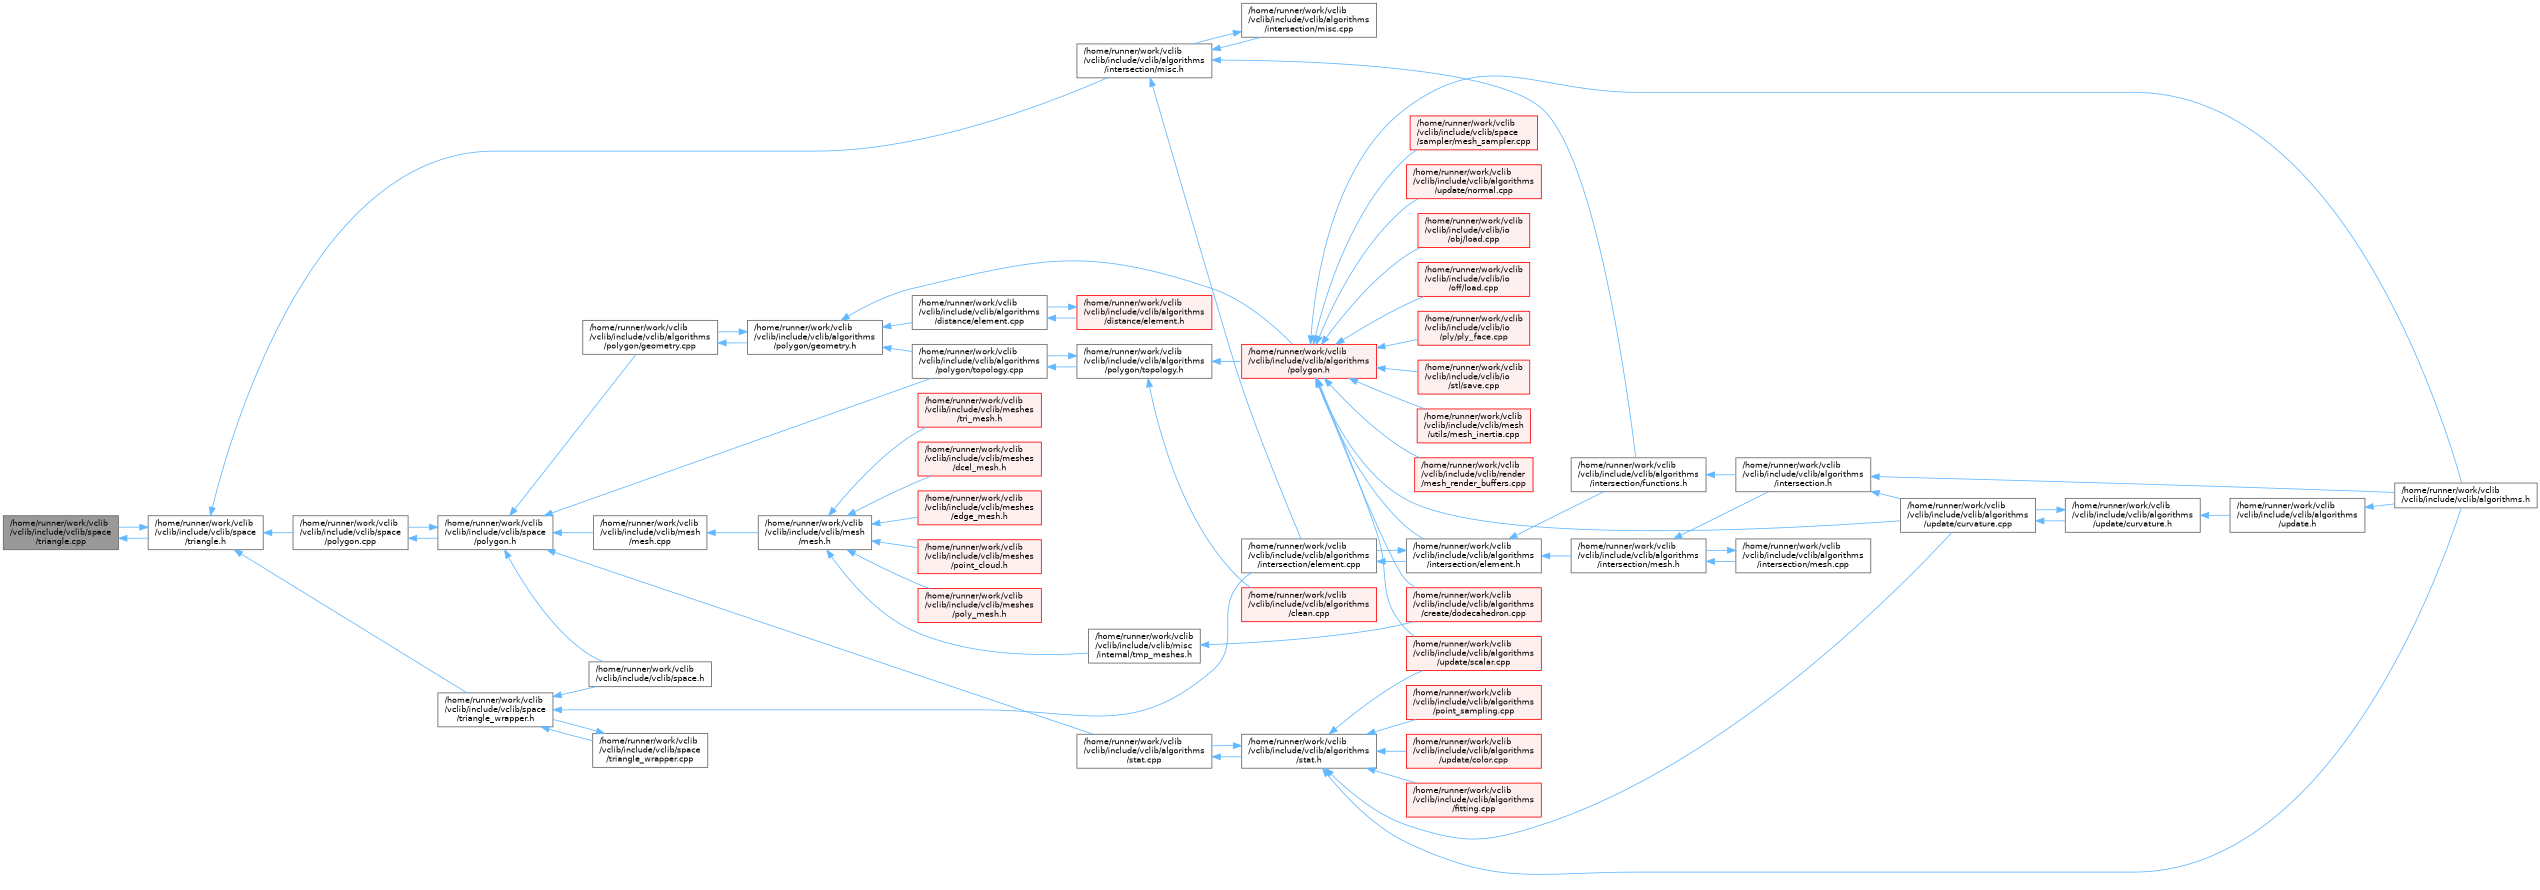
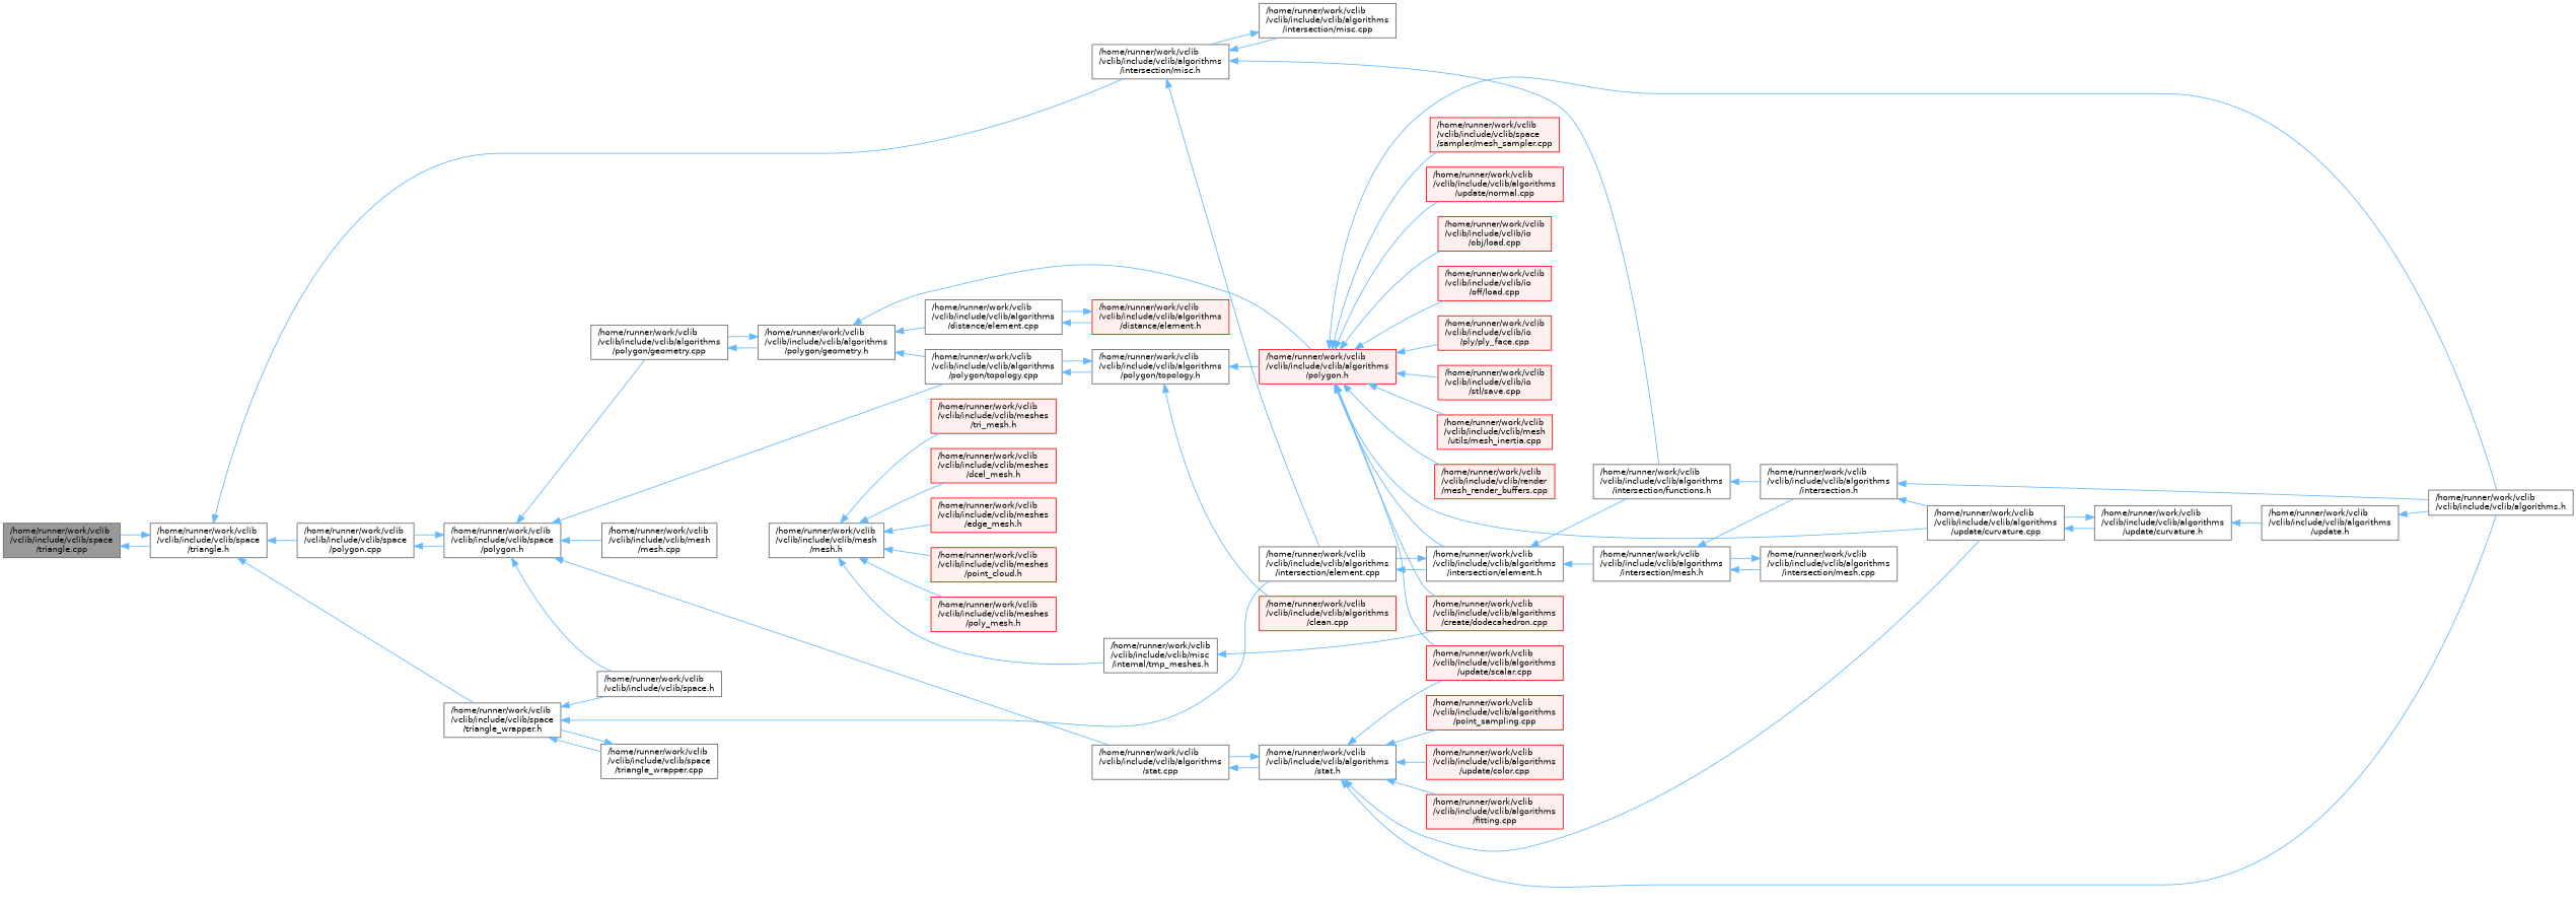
  digraph {
    rankdir=LR
    node [color=grey40 fillcolor=white fontname=Helvetica fontsize=10 shape=box style=filled]
    edge [color=steelblue1 dir=back fontname=Helvetica fontsize=10 labelfontname=Helvetica labelfontsize=10 style=solid]
    n1 [color=gray40 fillcolor=grey60 fontcolor=black height=0.2 label="/home/runner/work/vclib\l/vclib/include/vclib/space\l/triangle.cpp" width=0.4]
    n2 [height=0.2 label="/home/runner/work/vclib\l/vclib/include/vclib/space\l/triangle.h" width=0.4]
    n3 [height=0.2 label="/home/runner/work/vclib\l/vclib/include/vclib/algorithms\l/intersection/misc.h" width=0.4]
    n4 [height=0.2 label="/home/runner/work/vclib\l/vclib/include/vclib/space\l/polygon.cpp" width=0.4]
    n5 [height=0.2 label="/home/runner/work/vclib\l/vclib/include/vclib/space\l/triangle_wrapper.h" width=0.4]
    n6 [height=0.2 label="/home/runner/work/vclib\l/vclib/include/vclib/algorithms\l/intersection/element.cpp" width=0.4]
    n7 [height=0.2 label="/home/runner/work/vclib\l/vclib/include/vclib/algorithms\l/intersection/functions.h" width=0.4]
    n8 [height=0.2 label="/home/runner/work/vclib\l/vclib/include/vclib/algorithms\l/intersection/misc.cpp" width=0.4]
    n9 [height=0.2 label="/home/runner/work/vclib\l/vclib/include/vclib/space\l/polygon.h" width=0.4]
    n10 [height=0.2 label="/home/runner/work/vclib\l/vclib/include/vclib/space.h" width=0.4]
    n11 [height=0.2 label="/home/runner/work/vclib\l/vclib/include/vclib/space\l/triangle_wrapper.cpp" width=0.4]
    n12 [height=0.2 label="/home/runner/work/vclib\l/vclib/include/vclib/algorithms\l/intersection/element.h" width=0.4]
    n13 [height=0.2 label="/home/runner/work/vclib\l/vclib/include/vclib/algorithms\l/intersection.h" width=0.4]
    n14 [height=0.2 label="/home/runner/work/vclib\l/vclib/include/vclib/algorithms\l/intersection/mesh.h" width=0.4]
    n15 [height=0.2 label="/home/runner/work/vclib\l/vclib/include/vclib/algorithms\l/intersection/mesh.cpp" width=0.4]
    n16 [height=0.2 label="/home/runner/work/vclib\l/vclib/include/vclib/algorithms.h" width=0.4]
    n17 [height=0.2 label="/home/runner/work/vclib\l/vclib/include/vclib/algorithms\l/update/curvature.cpp" width=0.4]
    n18 [height=0.2 label="/home/runner/work/vclib\l/vclib/include/vclib/algorithms\l/update/curvature.h" width=0.4]
    n19 [height=0.2 label="/home/runner/work/vclib\l/vclib/include/vclib/algorithms\l/update.h" width=0.4]
    n20 [height=0.2 label="/home/runner/work/vclib\l/vclib/include/vclib/algorithms\l/polygon/geometry.cpp" width=0.4]
    n21 [height=0.2 label="/home/runner/work/vclib\l/vclib/include/vclib/algorithms\l/polygon/topology.cpp" width=0.4]
    n22 [height=0.2 label="/home/runner/work/vclib\l/vclib/include/vclib/algorithms\l/stat.cpp" width=0.4]
    n23 [height=0.2 label="/home/runner/work/vclib\l/vclib/include/vclib/mesh\l/mesh.cpp" width=0.4]
    n24 [height=0.2 label="/home/runner/work/vclib\l/vclib/include/vclib/algorithms\l/polygon/geometry.h" width=0.4]
    n25 [height=0.2 label="/home/runner/work/vclib\l/vclib/include/vclib/algorithms\l/polygon/topology.h" width=0.4]
    n26 [height=0.2 label="/home/runner/work/vclib\l/vclib/include/vclib/algorithms\l/stat.h" width=0.4]
    n27 [height=0.2 label="/home/runner/work/vclib\l/vclib/include/vclib/mesh\l/mesh.h" width=0.4]
    n28 [height=0.2 label="/home/runner/work/vclib\l/vclib/include/vclib/algorithms\l/distance/element.cpp" width=0.4]
    n29 [color=red fillcolor="#FFF0F0" height=0.2 label="/home/runner/work/vclib\l/vclib/include/vclib/algorithms\l/polygon.h" width=0.4]
    n30 [color=red fillcolor="#FFF0F0" height=0.2 label="/home/runner/work/vclib\l/vclib/include/vclib/algorithms\l/distance/element.h" width=0.4]
    n31 [color=red fillcolor="#FFF0F0" height=0.2 label="/home/runner/work/vclib\l/vclib/include/vclib/algorithms\l/create/dodecahedron.cpp" width=0.4]
    n32 [color=red fillcolor="#FFF0F0" height=0.2 label="/home/runner/work/vclib\l/vclib/include/vclib/algorithms\l/update/normal.cpp" width=0.4]
    n33 [color=red fillcolor="#FFF0F0" height=0.2 label="/home/runner/work/vclib\l/vclib/include/vclib/algorithms\l/update/scalar.cpp" width=0.4]
    n34 [color=red fillcolor="#FFF0F0" height=0.2 label="/home/runner/work/vclib\l/vclib/include/vclib/io\l/obj/load.cpp" width=0.4]
    n35 [color=red fillcolor="#FFF0F0" height=0.2 label="/home/runner/work/vclib\l/vclib/include/vclib/io\l/off/load.cpp" width=0.4]
    n36 [color=red fillcolor="#FFF0F0" height=0.2 label="/home/runner/work/vclib\l/vclib/include/vclib/io\l/ply/ply_face.cpp" width=0.4]
    n37 [color=red fillcolor="#FFF0F0" height=0.2 label="/home/runner/work/vclib\l/vclib/include/vclib/io\l/stl/save.cpp" width=0.4]
    n38 [color=red fillcolor="#FFF0F0" height=0.2 label="/home/runner/work/vclib\l/vclib/include/vclib/mesh\l/utils/mesh_inertia.cpp" width=0.4]
    n39 [color=red fillcolor="#FFF0F0" height=0.2 label="/home/runner/work/vclib\l/vclib/include/vclib/render\l/mesh_render_buffers.cpp" width=0.4]
    n40 [color=red fillcolor="#FFF0F0" height=0.2 label="/home/runner/work/vclib\l/vclib/include/vclib/space\l/sampler/mesh_sampler.cpp" width=0.4]
    n41 [color=red fillcolor="#FFF0F0" height=0.2 label="/home/runner/work/vclib\l/vclib/include/vclib/algorithms\l/clean.cpp" width=0.4]
    n42 [color=red fillcolor="#FFF0F0" height=0.2 label="/home/runner/work/vclib\l/vclib/include/vclib/algorithms\l/fitting.cpp" width=0.4]
    n43 [color=red fillcolor="#FFF0F0" height=0.2 label="/home/runner/work/vclib\l/vclib/include/vclib/algorithms\l/point_sampling.cpp" width=0.4]
    n44 [color=red fillcolor="#FFF0F0" height=0.2 label="/home/runner/work/vclib\l/vclib/include/vclib/algorithms\l/update/color.cpp" width=0.4]
    n45 [color=red fillcolor="#FFF0F0" height=0.2 label="/home/runner/work/vclib\l/vclib/include/vclib/meshes\l/dcel_mesh.h" width=0.4]
    n46 [color=red fillcolor="#FFF0F0" height=0.2 label="/home/runner/work/vclib\l/vclib/include/vclib/meshes\l/edge_mesh.h" width=0.4]
    n47 [color=red fillcolor="#FFF0F0" height=0.2 label="/home/runner/work/vclib\l/vclib/include/vclib/meshes\l/point_cloud.h" width=0.4]
    n48 [color=red fillcolor="#FFF0F0" height=0.2 label="/home/runner/work/vclib\l/vclib/include/vclib/meshes\l/poly_mesh.h" width=0.4]
    n49 [color=red fillcolor="#FFF0F0" height=0.2 label="/home/runner/work/vclib\l/vclib/include/vclib/meshes\l/tri_mesh.h" width=0.4]
    n50 [height=0.2 label="/home/runner/work/vclib\l/vclib/include/vclib/misc\l/internal/tmp_meshes.h" width=0.4]
    n1 -> n2
    n2 -> n1
    n2 -> n3
    n2 -> n4
    n2 -> n5
    n3 -> n6
    n3 -> n7
    n3 -> n8
    n4 -> n9
    n5 -> n6
    n5 -> n10
    n5 -> n11
    n6 -> n12
    n7 -> n13
    n8 -> n3
    n9 -> n4
    n9 -> n10
    n9 -> n20
    n9 -> n21
    n9 -> n22
    n9 -> n23
    n11 -> n5
    n12 -> n6
    n12 -> n7
    n12 -> n14
    n13 -> n16
    n13 -> n17
    n14 -> n13
    n14 -> n15
    n15 -> n14
    n17 -> n18
    n18 -> n17
    n18 -> n19
    n19 -> n16
    n20 -> n24
    n21 -> n25
    n22 -> n26
-   n23 -> n27
    n24 -> n20
    n24 -> n21
    n24 -> n28
    n24 -> n29
    n25 -> n21
    n25 -> n29
    n25 -> n41
    n26 -> n16
    n26 -> n17
    n26 -> n22
    n26 -> n33
    n26 -> n42
    n26 -> n43
    n26 -> n44
    n27 -> n45
    n27 -> n46
    n27 -> n47
    n27 -> n48
    n27 -> n49
    n27 -> n50
    n28 -> n30
    n29 -> n12
    n29 -> n16
    n29 -> n17
    n29 -> n31
    n29 -> n32
    n29 -> n33
    n29 -> n34
    n29 -> n35
    n29 -> n36
    n29 -> n37
    n29 -> n38
    n29 -> n39
    n29 -> n40
    n30 -> n28
    n50 -> n31
  }
